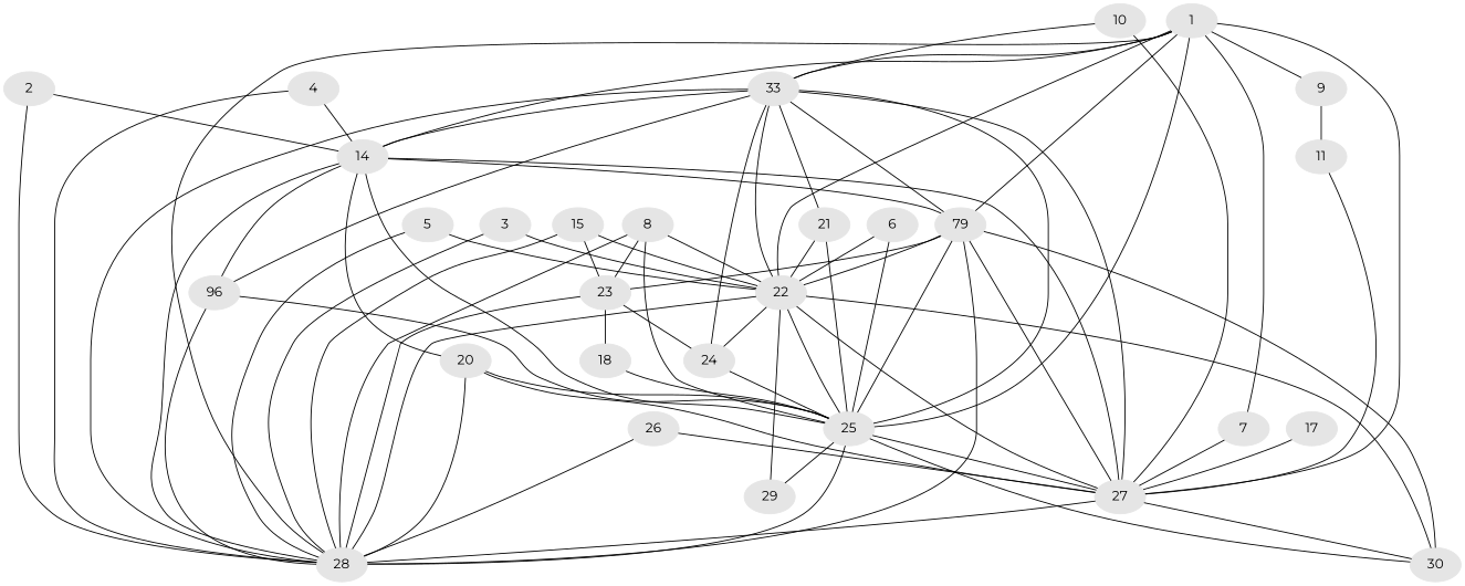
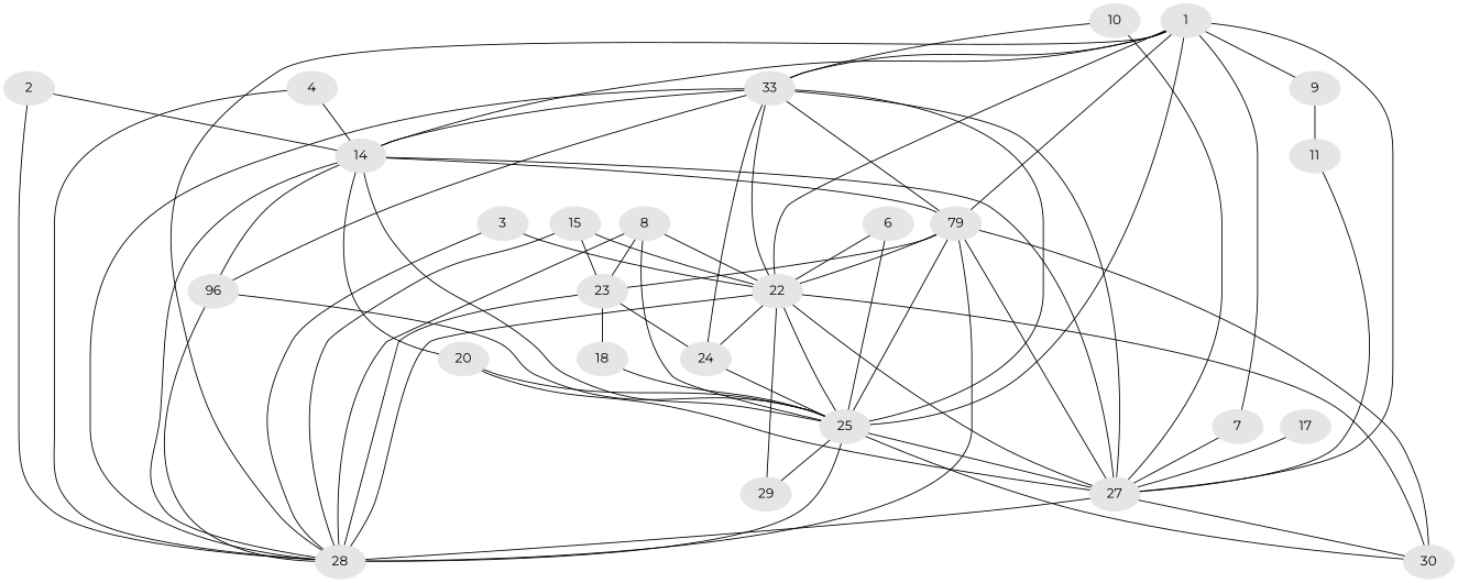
  graph {
    fontname=Montserrat
    node [color=gray90 fontname=Montserrat style=filled]
    edge [fontname=Montserrat weight=1.0]
    1
    7
    9
    n4 [label=33]
    14
    n6 [label=79]
    22
    25
    27
    28
    11
    n12 [label=96]
-   21
    24
    20
    23
    30
    29
    2
    3
    4
-   5
    6
    8
    18
    10
    15
    17
-   26
    1 -- 7
    1 -- 9
    1 -- n4
    1 -- 14
    1 -- n6
    1 -- 22
    1 -- 25 [weight=2.0]
    1 -- 27 [weight=2.0]
    1 -- 28
    7 -- 27 [weight=2.0]
    9 -- 11
    n4 -- 14 [weight=2.0]
    n4 -- n6
    n4 -- 22
    n4 -- 25 [weight=3.0]
    n4 -- 27 [weight=3.0]
    n4 -- 28 [weight=2.0]
    n4 -- n12
-   n4 -- 21
    n4 -- 24
    14 -- n6
    14 -- 25 [weight=2.0]
    14 -- 27 [weight=2.0]
    14 -- 28
    14 -- n12
    14 -- 20
    n6 -- 22
    n6 -- 25 [weight=2.0]
    n6 -- 27 [weight=2.0]
    n6 -- 28
    n6 -- 23
    n6 -- 30
    22 -- 25 [weight=2.0]
    22 -- 27 [weight=3.0]
    22 -- 28
    22 -- 24
    22 -- 30 [weight=2.0]
    22 -- 29
    25 -- 27 [weight=4.0]
    25 -- 28 [weight=3.0]
    25 -- 30
    25 -- 29
    27 -- 28 [weight=2.0]
    27 -- 30
    11 -- 27
    n12 -- 25
    n12 -- 28
-   21 -- 22 [weight=2.0]
-   21 -- 25
    24 -- 25
    20 -- 25
    20 -- 27
-   20 -- 28
    23 -- 28 [weight=2.0]
    23 -- 24
    23 -- 18
    2 -- 14
    2 -- 28
    3 -- 22
    3 -- 28
    4 -- 14
    4 -- 28
-   5 -- 22
-   5 -- 28
    6 -- 22
    6 -- 25 [weight=2.0]
    8 -- 22
    8 -- 25
    8 -- 28
    8 -- 23
    18 -- 25 [weight=2.0]
    10 -- n4
    10 -- 27 [weight=2.0]
    15 -- 22
    15 -- 28 [weight=2.0]
    15 -- 23
    17 -- 27
-   26 -- 27
-   26 -- 28
  }
